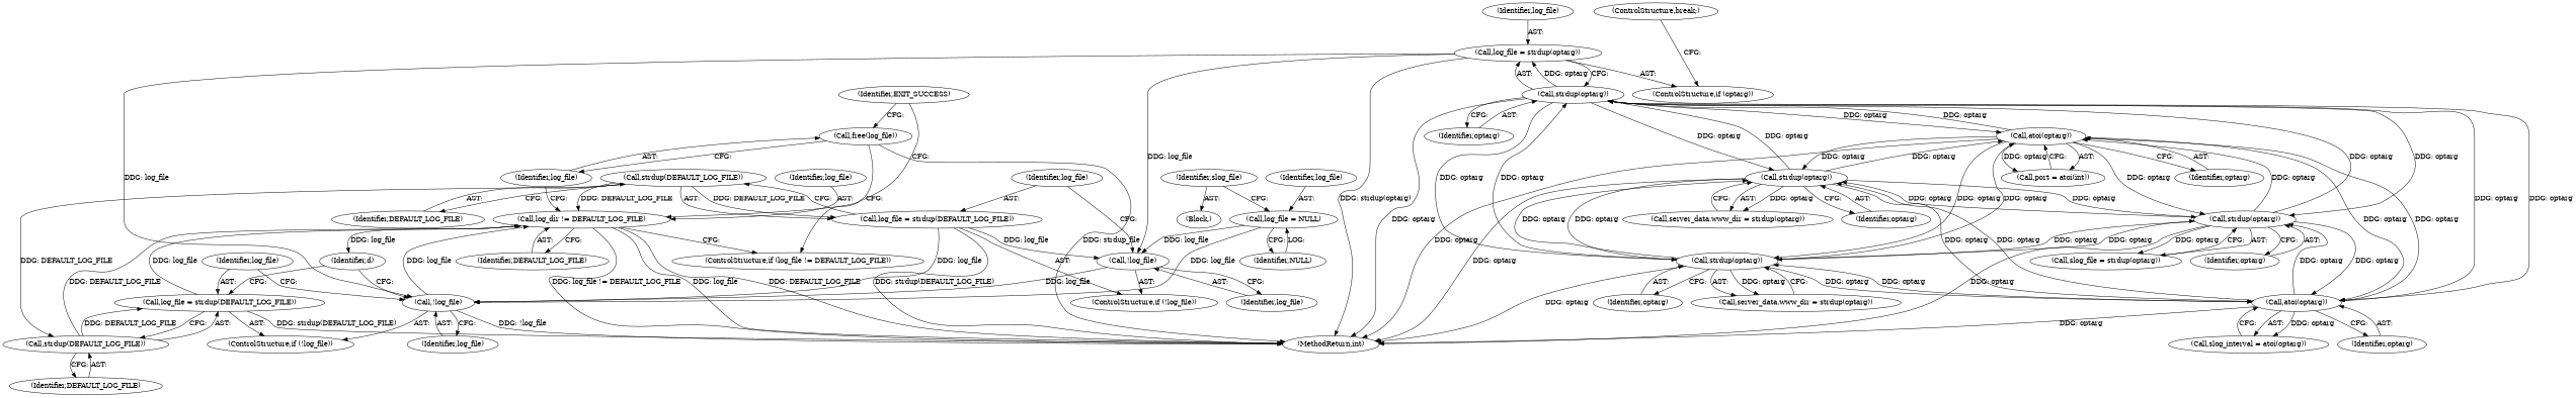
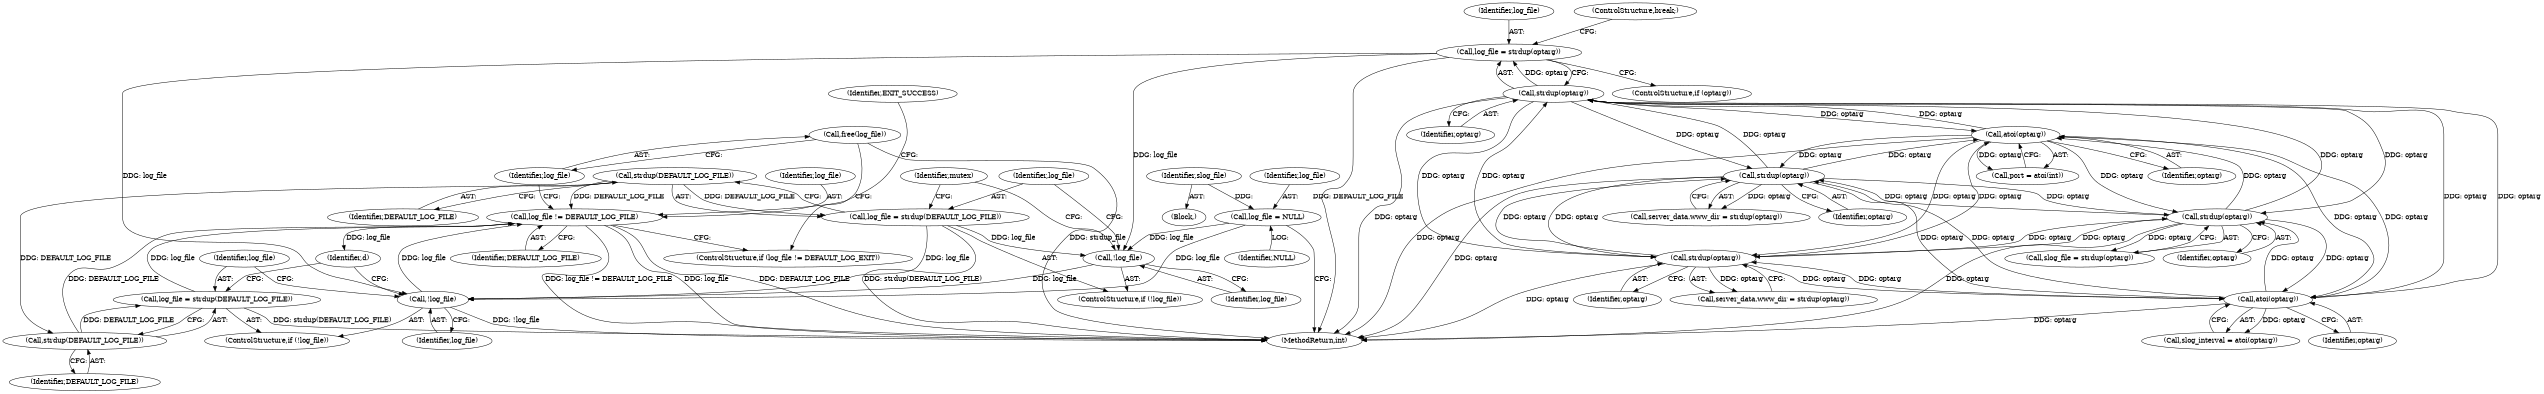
  digraph {
    n1 [label="(Call,free(log_file))"]
    n2 [label="(Identifier,log_file)"]
-   n3 [label="(ControlStructure,if (log_file != DEFAULT_LOG_FILE))"]
+   n3 [label="(ControlStructure,if (log_file != DEFAULT_LOG_EXIT))"]
    n4 [label="(MethodReturn,int)"]
-   n5 [label="(Call,log_dir != DEFAULT_LOG_FILE)"]
+   n5 [label="(Call,log_file != DEFAULT_LOG_FILE)"]
    n6 [label="(Identifier,DEFAULT_LOG_FILE)"]
    n7 [label="(Identifier,d)"]
    n8 [label="(Call,log_file = strdup(DEFAULT_LOG_FILE))"]
    n9 [label="(Call,strdup(DEFAULT_LOG_FILE))"]
    n10 [label="(ControlStructure,if (!log_file))"]
    n11 [label="(Identifier,DEFAULT_LOG_FILE)"]
    n12 [label="(Call,strdup(DEFAULT_LOG_FILE))"]
    n13 [label="(Call,log_file = strdup(DEFAULT_LOG_FILE))"]
    n14 [label="(Identifier,DEFAULT_LOG_FILE)"]
    n15 [label="(Call,!log_file)"]
    n16 [label="(Call,!log_file)"]
    n17 [label="(ControlStructure,if (!log_file))"]
    n18 [label="(Identifier,log_file)"]
    n19 [label="(Identifier,log_file)"]
    n20 [label="(Call,log_file = NULL)"]
    n21 [label="(Identifier,NULL)"]
    n22 [label="(Block,)"]
    n23 [label="(Call,log_file = strdup(optarg))"]
    n24 [label="(Call,strdup(optarg))"]
    n25 [label="(ControlStructure,if (optarg))"]
    n26 [label="(Call,atoi(optarg))"]
    n27 [label="(Call,strdup(optarg))"]
    n28 [label="(Call,strdup(optarg))"]
    n29 [label="(Call,atoi(optarg))"]
    n30 [label="(Call,strdup(optarg))"]
    n31 [label="(Identifier,optarg)"]
    n32 [label="(Identifier,optarg)"]
    n33 [label="(Call,port = atoi(int))"]
    n34 [label="(Call,server_data.www_dir = strdup(optarg))"]
    n35 [label="(Identifier,optarg)"]
    n36 [label="(Call,slog_file = strdup(optarg))"]
    n37 [label="(Identifier,optarg)"]
    n38 [label="(Call,slog_interval = atoi(optarg))"]
    n39 [label="(Identifier,optarg)"]
    n40 [label="(Identifier,optarg)"]
    n41 [label="(Call,server_data.www_dir = strdup(optarg))"]
    n42 [label="(Identifier,log_file)"]
    n43 [label="(Identifier,log_file)"]
    n44 [label="(Identifier,log_file)"]
    n45 [label="(Identifier,EXIT_SUCCESS)"]
+   n46 [label="(Identifier,mutex)"]
    n47 [label="(Identifier,log_file)"]
    n48 [label="(ControlStructure,break;)"]
    n49 [label="(Identifier,slog_file)"]
    n50 [label="(Identifier,log_file)"]
    n1 -> n2 [label="CFG: "]
    n1 -> n3 [label="CFG: "]
    n1 -> n4 [label="DDG: strdup_file"]
    n2 -> n1 [label="AST: "]
    n2 -> n5 [label="CFG: "]
    n5 -> n3 [label="CFG: "]
    n5 -> n4 [label="DDG: log_file"]
    n5 -> n4 [label="DDG: DEFAULT_LOG_FILE"]
    n5 -> n4 [label="DDG: log_file != DEFAULT_LOG_FILE"]
    n5 -> n6 [label="CFG: "]
    n5 -> n7 [label="DDG: log_file"]
    n6 -> n5 [label="AST: "]
    n7 -> n8 [label="CFG: "]
    n7 -> n15 [label="CFG: "]
    n8 -> n4 [label="DDG: strdup(DEFAULT_LOG_FILE)"]
    n8 -> n5 [label="DDG: log_file"]
    n8 -> n9 [label="CFG: "]
    n8 -> n10 [label="AST: "]
    n9 -> n5 [label="DDG: DEFAULT_LOG_FILE"]
    n9 -> n8 [label="AST: "]
    n9 -> n8 [label="DDG: DEFAULT_LOG_FILE"]
    n9 -> n11 [label="CFG: "]
    n11 -> n9 [label="AST: "]
    n12 -> n5 [label="DDG: DEFAULT_LOG_FILE"]
    n12 -> n9 [label="DDG: DEFAULT_LOG_FILE"]
    n12 -> n13 [label="AST: "]
    n12 -> n13 [label="DDG: DEFAULT_LOG_FILE"]
    n12 -> n14 [label="CFG: "]
    n13 -> n4 [label="DDG: strdup(DEFAULT_LOG_FILE)"]
    n13 -> n12 [label="CFG: "]
    n13 -> n15 [label="DDG: log_file"]
    n13 -> n16 [label="DDG: log_file"]
    n13 -> n17 [label="AST: "]
    n14 -> n12 [label="AST: "]
    n15 -> n4 [label="DDG: !log_file"]
    n15 -> n5 [label="DDG: log_file"]
    n15 -> n10 [label="AST: "]
    n15 -> n18 [label="CFG: "]
    n16 -> n15 [label="DDG: log_file"]
    n16 -> n17 [label="AST: "]
    n16 -> n19 [label="CFG: "]
    n18 -> n15 [label="AST: "]
    n19 -> n16 [label="AST: "]
    n20 -> n15 [label="DDG: log_file"]
    n20 -> n16 [label="DDG: log_file"]
-   n20 -> n21 [label="CFG: "]
+   n20 -> n4 [label="CFG: "]
    n21 -> n20 [label="LOG: "]
-   n23 -> n4 [label="DDG: strdup(optarg)"]
+   n23 -> n4 [label="DDG: DEFAULT_LOG_FILE"]
    n23 -> n15 [label="DDG: log_file"]
    n23 -> n16 [label="DDG: log_file"]
    n23 -> n24 [label="CFG: "]
-   n23 -> n25 [label="AST: "]
+   n23 -> n25 [label="CFG: "]
    n24 -> n4 [label="DDG: optarg"]
    n24 -> n23 [label="AST: "]
    n24 -> n23 [label="DDG: optarg"]
    n24 -> n26 [label="DDG: optarg"]
    n24 -> n27 [label="DDG: optarg"]
    n24 -> n28 [label="DDG: optarg"]
    n24 -> n29 [label="DDG: optarg"]
    n24 -> n30 [label="DDG: optarg"]
    n24 -> n31 [label="CFG: "]
    n26 -> n4 [label="DDG: optarg"]
    n26 -> n24 [label="DDG: optarg"]
    n26 -> n27 [label="DDG: optarg"]
    n26 -> n28 [label="DDG: optarg"]
    n26 -> n29 [label="DDG: optarg"]
    n26 -> n30 [label="DDG: optarg"]
    n26 -> n32 [label="CFG: "]
    n26 -> n33 [label="AST: "]
    n26 -> n33 [label="DDG: optarg"]
    n27 -> n4 [label="DDG: optarg"]
    n27 -> n24 [label="DDG: optarg"]
    n27 -> n26 [label="DDG: optarg"]
    n27 -> n28 [label="DDG: optarg"]
    n27 -> n29 [label="DDG: optarg"]
    n27 -> n30 [label="DDG: optarg"]
    n27 -> n34 [label="AST: "]
    n27 -> n34 [label="DDG: optarg"]
    n27 -> n35 [label="CFG: "]
    n28 -> n4 [label="DDG: optarg"]
    n28 -> n24 [label="DDG: optarg"]
    n28 -> n26 [label="DDG: optarg"]
    n28 -> n27 [label="DDG: optarg"]
    n28 -> n29 [label="DDG: optarg"]
    n28 -> n30 [label="DDG: optarg"]
    n28 -> n36 [label="AST: "]
    n28 -> n36 [label="DDG: optarg"]
    n28 -> n37 [label="CFG: "]
    n29 -> n4 [label="DDG: optarg"]
    n29 -> n24 [label="DDG: optarg"]
    n29 -> n26 [label="DDG: optarg"]
    n29 -> n27 [label="DDG: optarg"]
    n29 -> n28 [label="DDG: optarg"]
    n29 -> n30 [label="DDG: optarg"]
    n29 -> n38 [label="AST: "]
    n29 -> n38 [label="DDG: optarg"]
    n29 -> n39 [label="CFG: "]
    n30 -> n4 [label="DDG: optarg"]
    n30 -> n24 [label="DDG: optarg"]
    n30 -> n26 [label="DDG: optarg"]
    n30 -> n27 [label="DDG: optarg"]
    n30 -> n28 [label="DDG: optarg"]
    n30 -> n29 [label="DDG: optarg"]
    n30 -> n40 [label="CFG: "]
    n30 -> n41 [label="AST: "]
    n30 -> n41 [label="DDG: optarg"]
    n31 -> n24 [label="AST: "]
    n32 -> n26 [label="AST: "]
    n33 -> n26 [label="CFG: "]
    n34 -> n27 [label="CFG: "]
    n35 -> n27 [label="AST: "]
    n36 -> n28 [label="CFG: "]
    n37 -> n28 [label="AST: "]
    n38 -> n29 [label="CFG: "]
    n39 -> n29 [label="AST: "]
    n40 -> n30 [label="AST: "]
    n41 -> n30 [label="CFG: "]
    n42 -> n5 [label="AST: "]
    n43 -> n8 [label="AST: "]
    n43 -> n15 [label="CFG: "]
    n44 -> n23 [label="AST: "]
-   n45 -> n1 [label="CFG: "]
    n45 -> n5 [label="CFG: "]
+   n46 -> n13 [label="CFG: "]
+   n46 -> n16 [label="CFG: "]
    n47 -> n20 [label="AST: "]
-   n48 -> n25 [label="CFG: "]
-   n49 -> n20 [label="CFG: "]
+   n48 -> n23 [label="CFG: "]
+   n49 -> n20 [label="DDG: "]
    n49 -> n22 [label="AST: "]
    n50 -> n13 [label="AST: "]
    n50 -> n16 [label="CFG: "]
  }
